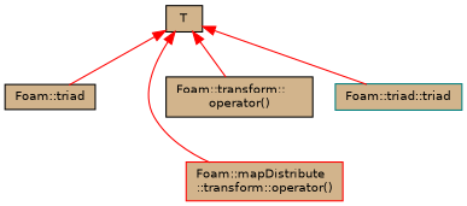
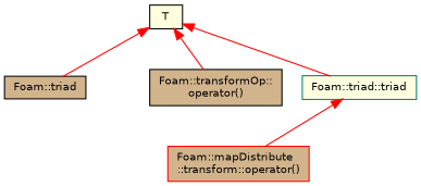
  digraph {
    rankdir=TB
    node [color=black fillcolor=tan fontname=Helvetica fontsize=10 shape=record style=filled]
    edge [color=red dir=back fontname=Helvetica fontsize=10 labelfontname=Helvetica labelfontsize=10 style=solid]
-   n1 [fontcolor=black height=0.2 label=T width=0.4]
+   n1 [fillcolor=lightyellow fontcolor=black height=0.2 label=T width=0.4]
    n2 [height=0.2 label="Foam::triad" width=0.4]
    n3 [color=red height=0.2 label="Foam::mapDistribute\l::transform::operator()" width=0.4]
-   n4 [height=0.2 label="Foam::transform::\loperator()" width=0.4]
-   n5 [color=teal height=0.2 label="Foam::triad::triad" width=0.4]
+   n4 [height=0.2 label="Foam::transformOp::\loperator()" width=0.4]
+   n5 [color=teal fillcolor=lightyellow height=0.2 label="Foam::triad::triad" width=0.4]
    n1 -> n2
-   n1 -> n3
+   n5 -> n3
    n1 -> n4
    n1 -> n5
  }
